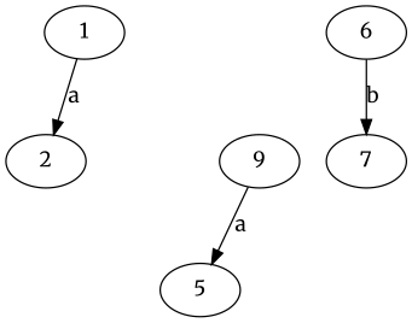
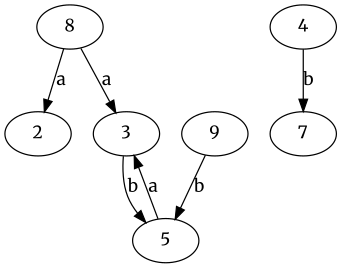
  strict digraph {
    fontname=Merriweather
    node [fontname=Merriweather]
    edge [fontname=Merriweather]
-   1
+   1 [label=8]
    2
+   3
    5
    n5 [label=9]
-   6
+   6 [label=4]
    7
    1 -> 2 [label=a]
-   n5 -> 5 [label=a]
+   1 -> 3 [label=a]
+   3 -> 5 [label=b]
+   5 -> 3 [label=a]
+   n5 -> 5 [label=b]
    6 -> 7 [label=b]
  }
